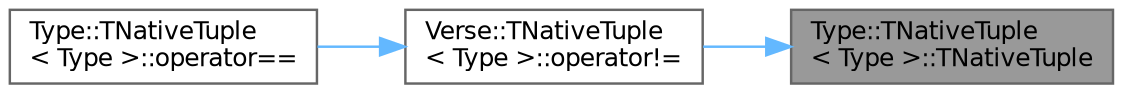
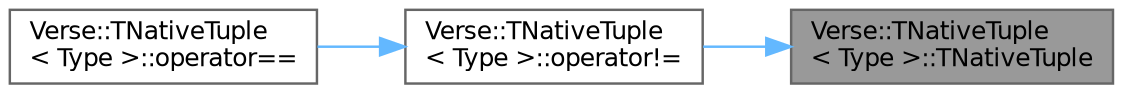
  digraph {
    rankdir=RL
    node [color=grey40 fillcolor=white fontname=Helvetica fontsize=10 shape=box style=filled]
    edge [color=steelblue1 dir=back fontname=Helvetica fontsize=10 labelfontname=Helvetica labelfontsize=10 style=solid]
-   n1 [color=gray40 fillcolor=grey60 fontcolor=black height=0.2 label="Type::TNativeTuple\l\< Type \>::TNativeTuple" width=0.4]
+   n1 [color=gray40 fillcolor=grey60 fontcolor=black height=0.2 label="Verse::TNativeTuple\l\< Type \>::TNativeTuple" width=0.4]
    n2 [height=0.2 label="Verse::TNativeTuple\l\< Type \>::operator!=" width=0.4]
-   n3 [height=0.2 label="Type::TNativeTuple\l\< Type \>::operator==" width=0.4]
+   n3 [height=0.2 label="Verse::TNativeTuple\l\< Type \>::operator==" width=0.4]
    n1 -> n2
    n2 -> n3
  }
